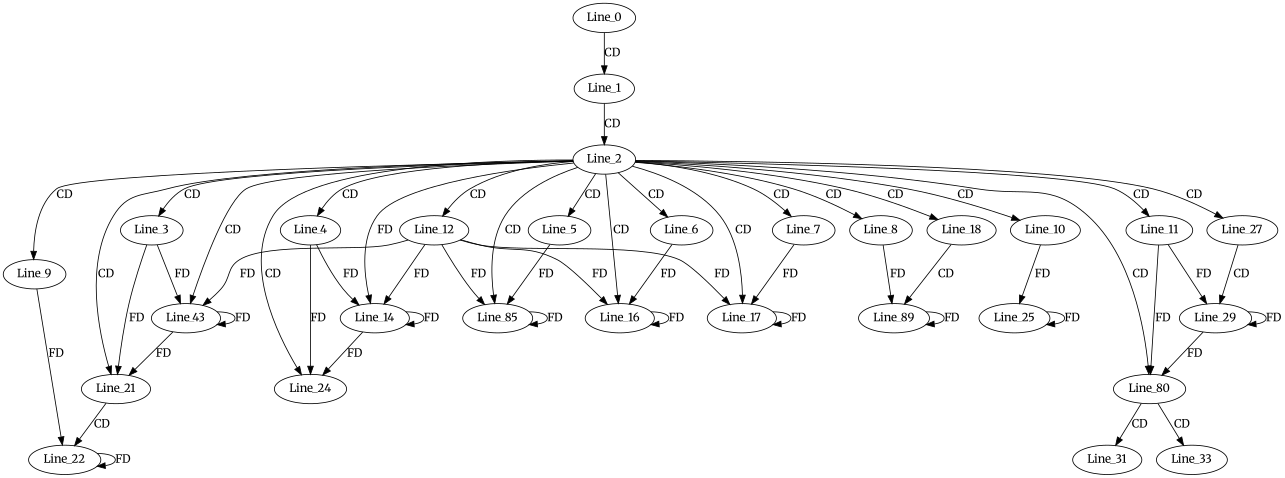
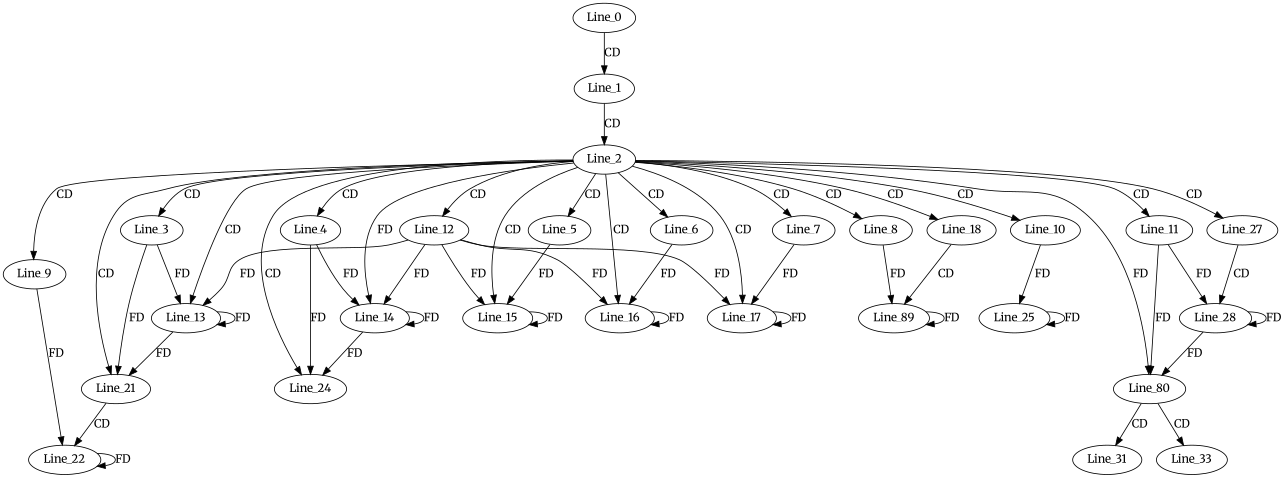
  digraph {
    fontname=Merriweather
    node [fontname=Merriweather]
    edge [fontname=Merriweather]
    Line_0
    Line_1
    Line_2
    Line_3
    Line_4
    Line_5
    Line_6
    Line_7
    Line_8
    Line_9
    Line_10
    Line_11
    Line_12
-   Line_13 [label=Line_43]
+   Line_13
    Line_14
-   Line_15 [label=Line_85]
+   Line_15
    Line_16
    Line_17
    Line_18
    Line_21
    Line_24
    Line_27
    n23 [label=Line_80]
    n24 [label=Line_89]
    Line_22
    Line_25
-   Line_28 [label=Line_29]
+   Line_28
    Line_31
    Line_33
    Line_0 -> Line_1 [label=CD]
    Line_1 -> Line_2 [label=CD]
    Line_2 -> Line_3 [label=CD]
    Line_2 -> Line_4 [label=CD]
    Line_2 -> Line_5 [label=CD]
    Line_2 -> Line_6 [label=CD]
    Line_2 -> Line_7 [label=CD]
    Line_2 -> Line_8 [label=CD]
    Line_2 -> Line_9 [label=CD]
    Line_2 -> Line_10 [label=CD]
    Line_2 -> Line_11 [label=CD]
    Line_2 -> Line_12 [label=CD]
    Line_2 -> Line_13 [label=CD]
    Line_2 -> Line_14 [label=FD]
    Line_2 -> Line_15 [label=CD]
    Line_2 -> Line_16 [label=CD]
    Line_2 -> Line_17 [label=CD]
    Line_2 -> Line_18 [label=CD]
    Line_2 -> Line_21 [label=CD]
    Line_2 -> Line_24 [label=CD]
    Line_2 -> Line_27 [label=CD]
-   Line_2 -> n23 [label=CD]
+   Line_2 -> n23 [label=FD]
    Line_3 -> Line_13 [label=FD]
    Line_3 -> Line_21 [label=FD]
    Line_4 -> Line_14 [label=FD]
    Line_4 -> Line_24 [label=FD]
    Line_5 -> Line_15 [label=FD]
    Line_6 -> Line_16 [label=FD]
    Line_7 -> Line_17 [label=FD]
    Line_8 -> n24 [label=FD]
    Line_9 -> Line_22 [label=FD]
    Line_10 -> Line_25 [label=FD]
    Line_11 -> n23 [label=FD]
    Line_11 -> Line_28 [label=FD]
    Line_12 -> Line_13 [label=FD]
    Line_12 -> Line_14 [label=FD]
    Line_12 -> Line_15 [label=FD]
    Line_12 -> Line_16 [label=FD]
    Line_12 -> Line_17 [label=FD]
    Line_13 -> Line_13 [label=FD]
    Line_13 -> Line_21 [label=FD]
    Line_14 -> Line_14 [label=FD]
    Line_14 -> Line_24 [label=FD]
    Line_15 -> Line_15 [label=FD]
    Line_16 -> Line_16 [label=FD]
    Line_17 -> Line_17 [label=FD]
    Line_18 -> n24 [label=CD]
    Line_21 -> Line_22 [label=CD]
    Line_27 -> Line_28 [label=CD]
    n23 -> Line_31 [label=CD]
    n23 -> Line_33 [label=CD]
    n24 -> n24 [label=FD]
    Line_22 -> Line_22 [label=FD]
    Line_25 -> Line_25 [label=FD]
    Line_28 -> n23 [label=FD]
    Line_28 -> Line_28 [label=FD]
  }
